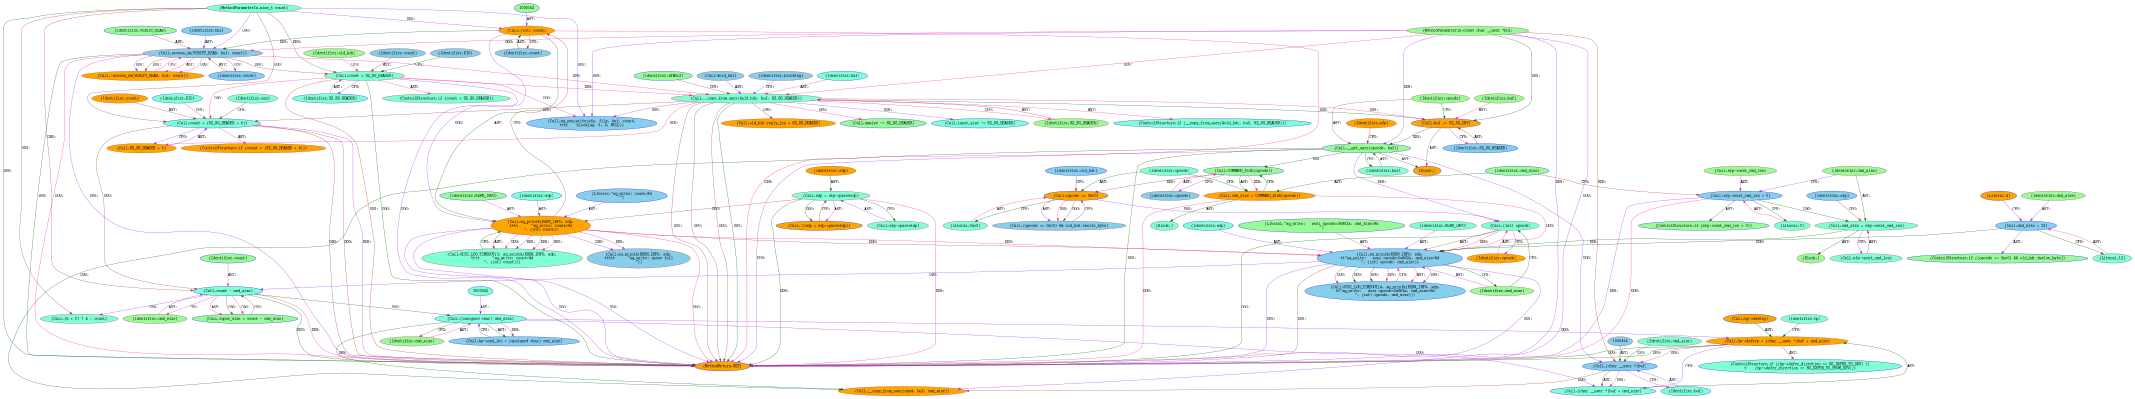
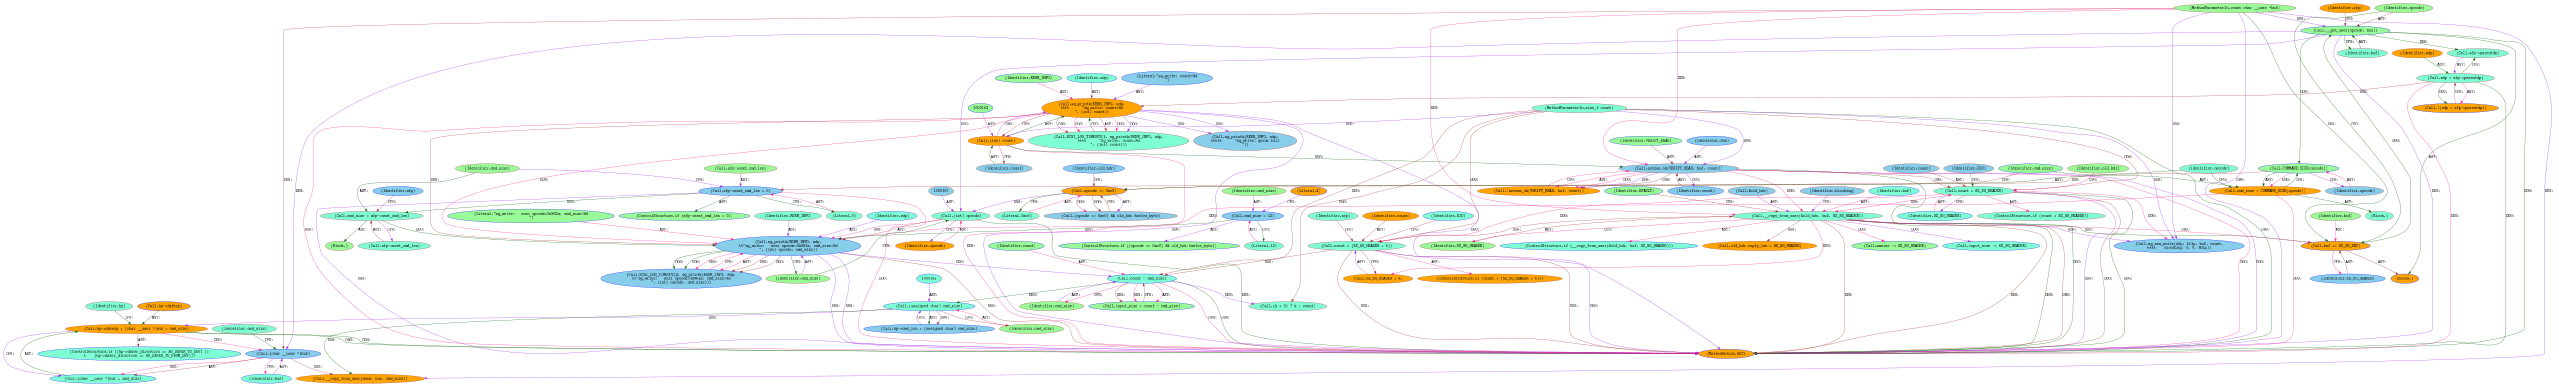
  digraph {
    fontname="Courier Prime"
    node [color=brown fillcolor=aquamarine fontname="Courier Prime" style=filled]
    edge [color=purple fontname="Courier Prime"]
    n1 [fillcolor=orange label="(Call,hp->dxferp = (char __user *)buf + cmd_size)"]
    n2 [color=blue label="(Call,(char __user *)buf + cmd_size)"]
    n3 [color=blue label="(ControlStructure,if ((hp->dxfer_direction == SG_DXFER_TO_DEV) ||\n\t    (hp->dxfer_direction == SG_DXFER_TO_FROM_DEV)))"]
    n4 [color=blue fillcolor=orange label="(MethodReturn,RET)"]
    n5 [color=blue fillcolor=skyblue label="(Call,(char __user *)buf)"]
    n6 [fillcolor=orange label="(Call,__copy_from_user(cmnd, buf, cmd_size))"]
    n7 [color=blue label="(Identifier,buf)"]
    n8 [color=blue fillcolor=palegreen label="(Call,__get_user(opcode, buf))"]
    n9 [label="(Call,(int) opcode)"]
    n10 [color=blue fillcolor=palegreen label="(Call,COMMAND_SIZE(opcode))"]
    n11 [label="(Identifier,buf)"]
    n12 [color=blue fillcolor=orange label="(Block,)"]
    n13 [color=blue fillcolor=skyblue label="(Call,sg_printk(KERN_INFO, sdp,\n\t\t\"sg_write:   scsi opcode=0x%02x, cmd_size=%d\n\", (int) opcode, cmd_size))"]
    n14 [fillcolor=orange label="(Identifier,opcode)"]
    n15 [color=blue fillcolor=orange label="(Call,opcode >= 0xc0)"]
    n16 [fillcolor=orange label="(Call,cmd_size = COMMAND_SIZE(opcode))"]
    n17 [fillcolor=skyblue label="(Identifier,opcode)"]
    n18 [color=blue fillcolor=orange label="(Call,buf += SZ_SG_DEV)"]
    n19 [color=blue fillcolor=skyblue label="(Identifier,SZ_SG_HEADER)"]
    n20 [label="(Call,__copy_from_user(&old_hdr, buf, SZ_SG_HEADER))"]
-   n21 [color=blue label="(Call,count < (SZ_SG_HEADER + 6))"]
+   n21 [label="(Call,count < (SZ_SG_HEADER + 6))"]
    n22 [color=blue fillcolor=skyblue label="(Call,sg_new_write(sfp, filp, buf, count,\n\t\t\t\t    blocking, 0, 0, NULL))"]
    n23 [color=blue fillcolor=palegreen label="(Call,mxsize -= SZ_SG_HEADER)"]
    n24 [color=blue label="(Call,input_size -= SZ_SG_HEADER)"]
    n25 [fillcolor=orange label="(Call,SZ_SG_HEADER + 6)"]
    n26 [fillcolor=palegreen label="(Identifier,SZ_SG_HEADER)"]
    n27 [color=blue label="(ControlStructure,if (__copy_from_user(&old_hdr, buf, SZ_SG_HEADER)))"]
    n28 [fillcolor=orange label="(Call,old_hdr.reply_len > SZ_SG_HEADER)"]
    n29 [color=blue label="(Call,count - cmd_size)"]
    n30 [fillcolor=orange label="(ControlStructure,if (count < (SZ_SG_HEADER + 6)))"]
    n31 [fillcolor=skyblue label="(Call,access_ok(VERIFY_READ, buf, count))"]
    n32 [label="(Call,count < SZ_SG_HEADER)"]
    n33 [fillcolor=orange label="(Call,!access_ok(VERIFY_READ, buf, count))"]
    n34 [color=blue fillcolor=skyblue label="(Identifier,count)"]
    n35 [color=blue label="(Identifier,SZ_SG_HEADER)"]
    n36 [label="(ControlStructure,if (count < SZ_SG_HEADER))"]
    n37 [fillcolor=palegreen label="(MethodParameterIn,const char __user *buf)"]
    n38 [fillcolor=orange label="(Call,(int) count)"]
    n39 [fillcolor=orange label="(Call,sg_printk(KERN_INFO, sdp,\n\t\t\t\t      \"sg_write: count=%d\n\", (int) count))"]
    n40 [fillcolor=skyblue label="(Identifier,count)"]
    n41 [label="(Call,SCSI_LOG_TIMEOUT(3, sg_printk(KERN_INFO, sdp,\n\t\t\t\t      \"sg_write: count=%d\n\", (int) count)))"]
    n42 [fillcolor=skyblue label="(Call,sg_printk(KERN_INFO, sdp,\n\t\t\t\t\t      \"sg_write: queue full\n\"))"]
    n43 [label="(MethodParameterIn,size_t count)"]
    n44 [label="(Call,(k < 0) ? k : count)"]
    n45 [color=blue label="(Call,(unsigned char) cmd_size)"]
    n46 [color=blue fillcolor=palegreen label="(Call,input_size = count - cmd_size)"]
    n47 [fillcolor=palegreen label="(Identifier,cmd_size)"]
    n48 [color=blue fillcolor=skyblue label="(Call,hp->cmd_len = (unsigned char) cmd_size)"]
    n49 [fillcolor=palegreen label="(Identifier,cmd_size)"]
    n50 [color=blue fillcolor=skyblue label="(Call,SCSI_LOG_TIMEOUT(4, sg_printk(KERN_INFO, sdp,\n\t\t\"sg_write:   scsi opcode=0x%02x, cmd_size=%d\n\", (int) opcode, cmd_size)))"]
    n51 [fillcolor=palegreen label="(Identifier,cmd_size)"]
    n52 [label="(Call,sdp = sfp->parentdp)"]
    n53 [label="(Call,sfp->parentdp)"]
    n54 [color=blue fillcolor=orange label="(Call,!(sdp = sfp->parentdp))"]
    n55 [fillcolor=skyblue label="(Call,(opcode >= 0xc0) && old_hdr.twelve_byte)"]
    n56 [label="(Literal,0xc0)"]
    n57 [label="(Block,)"]
    n58 [label="(Call,cmd_size = sfp->next_cmd_len)"]
    n59 [fillcolor=palegreen label="(Block,)"]
    n60 [label="(Call,sfp->next_cmd_len)"]
    n61 [color=blue fillcolor=skyblue label="(Call,sfp->next_cmd_len > 0)"]
    n62 [color=blue fillcolor=palegreen label="(ControlStructure,if (sfp->next_cmd_len > 0))"]
    n63 [label="(Literal,0)"]
    n64 [color=blue fillcolor=skyblue label="(Call,cmd_size = 12)"]
    n65 [color=blue fillcolor=palegreen label="(ControlStructure,if ((opcode >= 0xc0) && old_hdr.twelve_byte))"]
    n66 [label="(Literal,12)"]
    n67 [fillcolor=palegreen label="(Identifier,buf)"]
    n68 [color=blue fillcolor=palegreen label="(Identifier,VERIFY_READ)"]
    n69 [color=blue label="(Identifier,EIO)"]
    n70 [label="(Identifier,srp)"]
    n71 [color=blue fillcolor=orange label="(Literal,4)"]
    n72 [fillcolor=skyblue label="(Identifier,count)"]
    n73 [fillcolor=palegreen label="(Identifier,opcode)"]
    n74 [color=blue fillcolor=skyblue label="(Identifier,old_hdr)"]
    n75 [label="(Identifier,hp)"]
    n76 [color=blue fillcolor=skyblue label="(Identifier,buf)"]
    n77 [fillcolor=orange label="(Identifier,count)"]
    n78 [color=blue fillcolor=skyblue label="(Identifier,sfp)"]
    n79 [color=blue fillcolor=orange label="(Call,hp->dxferp)"]
    n80 [label="(Identifier,cmd_size)"]
    n81 [fillcolor=palegreen label="(Call,sfp->next_cmd_len)"]
    n82 [color=blue fillcolor=palegreen label="(Identifier,EFAULT)"]
    n83 [color=blue label="(Identifier,sdp)"]
    n84 [fillcolor=palegreen label="(Identifier,cmd_size)"]
    n85 [color=blue fillcolor=palegreen label="(Identifier,cmd_size)"]
    n86 [label="(Identifier,opcode)"]
    n87 [fillcolor=skyblue label="(Identifier,EIO)"]
    n88 [fillcolor=orange label="(Identifier,sdp)"]
    n89 [color=blue fillcolor=palegreen label="(Literal,\"sg_write:   scsi opcode=0x%02x, cmd_size=%d\n\")"]
    n90 [fillcolor=palegreen label="(Identifier,old_hdr)"]
    n91 [color=blue fillcolor=skyblue label="(Literal,\"sg_write: count=%d\n\")"]
    n92 [color=blue fillcolor=palegreen label="(Identifier,KERN_INFO)"]
    n93 [color=blue fillcolor=palegreen label="(Identifier,count)"]
    n94 [fillcolor=skyblue label="(Call,&old_hdr)"]
    n95 [color=blue label="(Identifier,sdp)"]
    n96 [fillcolor=orange label="(Identifier,sfp)"]
    n97 [fillcolor=skyblue label="(Identifier,blocking)"]
    n98 [label="(Identifier,KERN_INFO)"]
    n99 [color=blue label="(Identifier,buf)"]
    n100 [fillcolor=palegreen label="(Identifier,cmd_size)"]
-   1000424 [fillcolor=skyblue]
    1000162 [color=blue fillcolor=palegreen]
    1000362 [color=blue]
+   1000309 [fillcolor=skyblue]
    n1 -> n2 [label="CFG: "]
    n1 -> n3 [color=brown label="AST: "]
    n1 -> n4 [color=darkgreen label="DDG: "]
    n1 -> n4 [color=darkgreen label="DDG: "]
    n1 -> n5 [color=deeppink label="DDG: "]
    n2 -> n1 [color=darkgreen label="AST: "]
    n5 -> n2 [color=brown label="AST: "]
    n5 -> n2 [color=deeppink label="DDG: "]
    n5 -> n6 [color=brown label="DDG: "]
    n5 -> n7 [color=deeppink label="CFG: "]
    n7 -> n5 [label="AST: "]
    n8 -> n4 [label="DDG: "]
    n8 -> n4 [color=darkgreen label="DDG: "]
    n8 -> n5 [label="DDG: "]
-   n8 -> n6 [color=darkgreen label="DDG: "]
+   n8 -> n53 [color=darkgreen label="DDG: "]
    n8 -> n9 [label="DDG: "]
    n8 -> n10 [color=darkgreen label="DDG: "]
    n8 -> n11 [color=darkgreen label="CFG: "]
    n8 -> n12 [color=darkgreen label="AST: "]
    n9 -> n4 [color=darkgreen label="DDG: "]
    n9 -> n13 [color=brown label="AST: "]
    n9 -> n13 [color=deeppink label="DDG: "]
    n9 -> n14 [label="CFG: "]
    n10 -> n15 [color=brown label="DDG: "]
    n10 -> n16 [color=darkgreen label="AST: "]
    n10 -> n16 [color=deeppink label="DDG: "]
    n10 -> n17 [label="CFG: "]
    n11 -> n8 [color=darkgreen label="AST: "]
    n13 -> n4 [label="DDG: "]
    n13 -> n4 [color=brown label="DDG: "]
    n13 -> n4 [label="DDG: "]
    n13 -> n29 [label="DDG: "]
    n13 -> n50 [color=deeppink label="AST: "]
    n13 -> n50 [color=brown label="DDG: "]
    n13 -> n50 [color=brown label="DDG: "]
    n13 -> n50 [color=darkgreen label="DDG: "]
    n13 -> n50 [color=darkgreen label="DDG: "]
    n13 -> n50 [color=deeppink label="DDG: "]
    n13 -> n51 [color=darkgreen label="CFG: "]
    n14 -> n9 [color=deeppink label="AST: "]
    n15 -> n9 [label="DDG: "]
    n15 -> n55 [label="AST: "]
    n15 -> n55 [color=deeppink label="DDG: "]
    n15 -> n55 [color=brown label="DDG: "]
    n15 -> n56 [color=darkgreen label="CFG: "]
    n16 -> n4 [color=deeppink label="DDG: "]
    n16 -> n10 [color=darkgreen label="CFG: "]
    n16 -> n13 [color=deeppink label="DDG: "]
    n16 -> n57 [color=darkgreen label="AST: "]
    n17 -> n10 [color=deeppink label="AST: "]
    n18 -> n8 [color=darkgreen label="DDG: "]
    n18 -> n12 [color=brown label="AST: "]
    n18 -> n19 [color=deeppink label="CFG: "]
    n19 -> n18 [color=brown label="AST: "]
    n20 -> n4 [color=darkgreen label="DDG: "]
    n20 -> n4 [color=brown label="DDG: "]
    n20 -> n4 [color=brown label="DDG: "]
    n20 -> n4 [color=brown label="DDG: "]
    n20 -> n18 [color=darkgreen label="DDG: "]
    n20 -> n18 [color=deeppink label="DDG: "]
    n20 -> n21 [color=brown label="DDG: "]
    n20 -> n22 [label="DDG: "]
    n20 -> n23 [color=deeppink label="DDG: "]
    n20 -> n24 [label="DDG: "]
    n20 -> n25 [color=deeppink label="DDG: "]
    n20 -> n26 [color=deeppink label="CFG: "]
    n20 -> n27 [color=deeppink label="AST: "]
    n20 -> n28 [color=brown label="DDG: "]
    n21 -> n4 [color=brown label="DDG: "]
    n21 -> n4 [color=brown label="DDG: "]
    n21 -> n4 [label="DDG: "]
-   n21 -> n25 [label="CFG: "]
+   n21 -> n25 [color=brown label="CFG: "]
    n21 -> n29 [color=brown label="DDG: "]
    n21 -> n30 [color=deeppink label="AST: "]
    n25 -> n21 [label="AST: "]
    n26 -> n20 [color=brown label="AST: "]
    n29 -> n4 [color=darkgreen label="DDG: "]
    n29 -> n4 [color=deeppink label="DDG: "]
    n29 -> n44 [label="DDG: "]
    n29 -> n45 [color=darkgreen label="DDG: "]
    n29 -> n46 [color=deeppink label="AST: "]
    n29 -> n46 [color=brown label="DDG: "]
    n29 -> n46 [color=deeppink label="DDG: "]
    n29 -> n47 [color=deeppink label="CFG: "]
    n31 -> n4 [color=darkgreen label="DDG: "]
    n31 -> n4 [color=deeppink label="DDG: "]
    n31 -> n4 [label="DDG: "]
    n31 -> n20 [color=deeppink label="DDG: "]
    n31 -> n32 [color=brown label="DDG: "]
    n31 -> n33 [color=deeppink label="AST: "]
    n31 -> n33 [color=deeppink label="DDG: "]
    n31 -> n33 [label="DDG: "]
    n31 -> n33 [color=brown label="DDG: "]
    n31 -> n34 [label="CFG: "]
    n32 -> n4 [color=darkgreen label="DDG: "]
    n32 -> n4 [label="DDG: "]
    n32 -> n4 [color=brown label="DDG: "]
    n32 -> n20 [color=deeppink label="DDG: "]
    n32 -> n21 [color=deeppink label="DDG: "]
    n32 -> n22 [color=deeppink label="DDG: "]
    n32 -> n35 [label="CFG: "]
    n32 -> n36 [color=deeppink label="AST: "]
    n33 -> n31 [color=deeppink label="CFG: "]
    n34 -> n31 [color=brown label="AST: "]
    n35 -> n32 [color=deeppink label="AST: "]
    n37 -> n4 [label="DDG: "]
    n37 -> n5 [color=brown label="DDG: "]
    n37 -> n6 [label="DDG: "]
    n37 -> n8 [label="DDG: "]
    n37 -> n18 [color=darkgreen label="DDG: "]
    n37 -> n20 [color=deeppink label="DDG: "]
    n37 -> n22 [label="DDG: "]
    n37 -> n31 [color=deeppink label="DDG: "]
    n38 -> n4 [color=deeppink label="DDG: "]
    n38 -> n31 [color=darkgreen label="DDG: "]
    n38 -> n39 [color=darkgreen label="AST: "]
    n38 -> n39 [label="DDG: "]
    n38 -> n40 [color=brown label="CFG: "]
    n39 -> n4 [label="DDG: "]
    n39 -> n4 [label="DDG: "]
    n39 -> n4 [color=deeppink label="DDG: "]
    n39 -> n13 [color=brown label="DDG: "]
    n39 -> n13 [color=deeppink label="DDG: "]
    n39 -> n38 [color=brown label="CFG: "]
    n39 -> n41 [color=brown label="AST: "]
    n39 -> n41 [color=deeppink label="DDG: "]
    n39 -> n41 [label="DDG: "]
    n39 -> n41 [color=brown label="DDG: "]
    n39 -> n41 [color=deeppink label="DDG: "]
    n39 -> n42 [label="DDG: "]
    n39 -> n42 [label="DDG: "]
    n40 -> n38 [color=darkgreen label="AST: "]
    n41 -> n39 [color=darkgreen label="CFG: "]
    n43 -> n4 [color=darkgreen label="DDG: "]
    n43 -> n21 [color=brown label="DDG: "]
    n43 -> n22 [label="DDG: "]
    n43 -> n29 [color=brown label="DDG: "]
    n43 -> n31 [label="DDG: "]
    n43 -> n32 [color=brown label="DDG: "]
    n43 -> n38 [label="DDG: "]
    n43 -> n44 [color=brown label="DDG: "]
    n45 -> n1 [label="DDG: "]
-   n45 -> n2 [label="DDG: "]
    n45 -> n6 [color=darkgreen label="DDG: "]
    n45 -> n48 [color=darkgreen label="AST: "]
    n45 -> n48 [color=brown label="DDG: "]
    n45 -> n49 [color=brown label="CFG: "]
    n46 -> n29 [color=brown label="CFG: "]
    n47 -> n29 [label="AST: "]
    n48 -> n45 [label="CFG: "]
    n49 -> n45 [color=deeppink label="AST: "]
    n50 -> n13 [color=deeppink label="CFG: "]
    n51 -> n9 [color=darkgreen label="CFG: "]
    n51 -> n13 [label="AST: "]
    n52 -> n4 [color=deeppink label="DDG: "]
    n52 -> n4 [color=darkgreen label="DDG: "]
    n52 -> n39 [color=brown label="DDG: "]
    n52 -> n53 [color=darkgreen label="CFG: "]
    n52 -> n54 [color=deeppink label="AST: "]
    n52 -> n54 [color=darkgreen label="DDG: "]
    n53 -> n52 [label="AST: "]
    n54 -> n52 [color=brown label="CFG: "]
    n55 -> n15 [color=brown label="CFG: "]
    n56 -> n15 [color=deeppink label="AST: "]
    n58 -> n13 [color=darkgreen label="DDG: "]
    n58 -> n59 [color=darkgreen label="AST: "]
    n58 -> n60 [label="CFG: "]
    n60 -> n58 [color=brown label="AST: "]
    n61 -> n4 [label="DDG: "]
    n61 -> n4 [color=deeppink label="DDG: "]
    n61 -> n58 [color=darkgreen label="DDG: "]
    n61 -> n62 [color=darkgreen label="AST: "]
    n61 -> n63 [color=darkgreen label="CFG: "]
    n63 -> n61 [color=deeppink label="AST: "]
    n64 -> n13 [color=darkgreen label="DDG: "]
    n64 -> n65 [label="AST: "]
    n64 -> n66 [color=darkgreen label="CFG: "]
    n66 -> n64 [color=deeppink label="AST: "]
    n67 -> n18 [color=deeppink label="AST: "]
    n68 -> n31 [color=brown label="AST: "]
    n69 -> n21 [color=brown label="CFG: "]
    n70 -> n21 [color=brown label="CFG: "]
    n71 -> n64 [label="CFG: "]
    n72 -> n32 [color=brown label="AST: "]
    n73 -> n8 [color=brown label="AST: "]
    n73 -> n18 [color=darkgreen label="CFG: "]
    n74 -> n15 [color=brown label="CFG: "]
    n75 -> n1 [color=darkgreen label="CFG: "]
    n76 -> n31 [label="AST: "]
    n77 -> n21 [color=brown label="AST: "]
    n78 -> n58 [color=brown label="CFG: "]
    n79 -> n1 [color=darkgreen label="AST: "]
    n80 -> n5 [color=darkgreen label="CFG: "]
    n81 -> n61 [label="AST: "]
    n82 -> n20 [color=brown label="CFG: "]
    n83 -> n13 [label="AST: "]
    n84 -> n64 [label="AST: "]
    n85 -> n16 [color=darkgreen label="AST: "]
    n85 -> n61 [color=brown label="CFG: "]
    n86 -> n15 [color=darkgreen label="AST: "]
    n86 -> n16 [color=darkgreen label="CFG: "]
    n87 -> n32 [color=darkgreen label="CFG: "]
    n88 -> n52 [color=darkgreen label="AST: "]
    n89 -> n13 [color=deeppink label="AST: "]
    n90 -> n32 [color=deeppink label="CFG: "]
    n91 -> n39 [label="AST: "]
    n92 -> n39 [color=deeppink label="AST: "]
    n93 -> n29 [color=deeppink label="AST: "]
    n94 -> n20 [label="AST: "]
    n95 -> n39 [color=brown label="AST: "]
    n96 -> n8 [color=brown label="CFG: "]
    n97 -> n20 [label="CFG: "]
    n98 -> n13 [label="AST: "]
    n99 -> n20 [color=deeppink label="AST: "]
    n100 -> n58 [color=darkgreen label="AST: "]
    n100 -> n61 [label="CFG: "]
-   1000424 -> n5 [color=darkgreen label="AST: "]
    1000162 -> n38 [label="AST: "]
    1000362 -> n45 [label="AST: "]
+   1000309 -> n9 [label="AST: "]
  }
